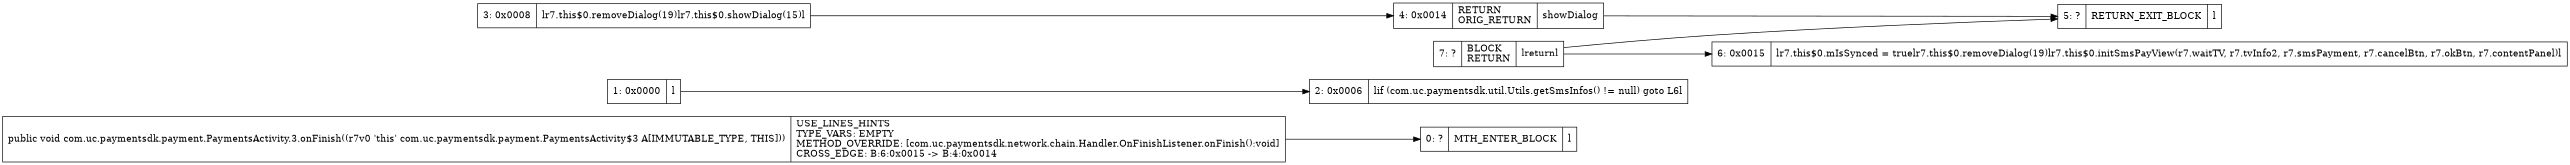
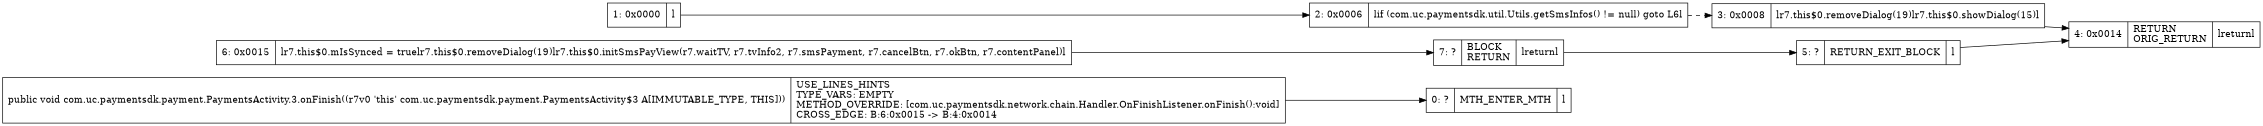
  digraph {
    rankdir=LR
    node [shape=record]
-   n1 [label="{0\:\ ?|MTH_ENTER_BLOCK\l|l}"]
+   n1 [label="{0\:\ ?|MTH_ENTER_MTH\l|l}"]
    n2 [label="{1\:\ 0x0000|l}"]
    n3 [label="{2\:\ 0x0006|lif (com.uc.paymentsdk.util.Utils.getSmsInfos() != null) goto L6l}"]
    n4 [label="{3\:\ 0x0008|lr7.this$0.removeDialog(19)lr7.this$0.showDialog(15)l}"]
-   n5 [label="{4\:\ 0x0014|RETURN\lORIG_RETURN\l|showDialog}"]
+   n5 [label="{4\:\ 0x0014|RETURN\lORIG_RETURN\l|lreturnl}"]
    n6 [label="{6\:\ 0x0015|lr7.this$0.mIsSynced = truelr7.this$0.removeDialog(19)lr7.this$0.initSmsPayView(r7.waitTV, r7.tvInfo2, r7.smsPayment, r7.cancelBtn, r7.okBtn, r7.contentPanel)l}"]
    n7 [label="{7\:\ ?|BLOCK\lRETURN\l|lreturnl}"]
    n8 [label="{5\:\ ?|RETURN_EXIT_BLOCK\l|l}"]
    n9 [label="{public void com.uc.paymentsdk.payment.PaymentsActivity.3.onFinish((r7v0 'this' com.uc.paymentsdk.payment.PaymentsActivity$3 A[IMMUTABLE_TYPE, THIS]))  | USE_LINES_HINTS\lTYPE_VARS: EMPTY\lMETHOD_OVERRIDE: [com.uc.paymentsdk.network.chain.Handler.OnFinishListener.onFinish():void]\lCROSS_EDGE: B:6:0x0015 \-\> B:4:0x0014\l}"]
    n2 -> n3
+   n3 -> n4 [style=dashed]
    n4 -> n5
-   n5 -> n8
-   n7 -> n6
+   n8 -> n5
+   n6 -> n7
    n7 -> n8
    n9 -> n1
  }
